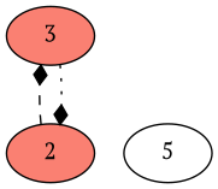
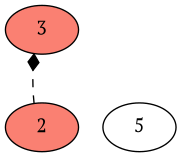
  digraph {
    fontname="PT Serif"
    rankdir=BT
    node [fillcolor=salmon fontname="PT Serif" style=filled]
    edge [arrowhead=diamond fontname="PT Serif"]
    2
    3
    n3 [fillcolor=white label=5 rank=source]
    2 -> 3 [style=dashed]
-   3 -> 2 [style=dotted]
  }
